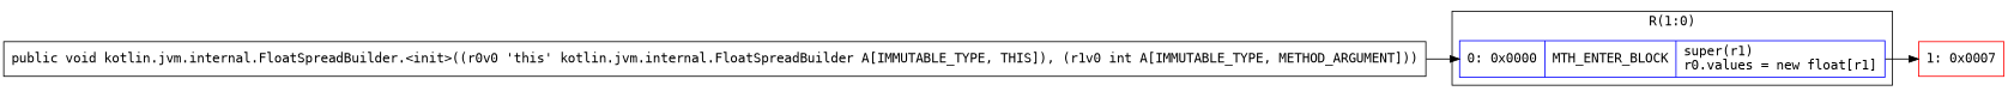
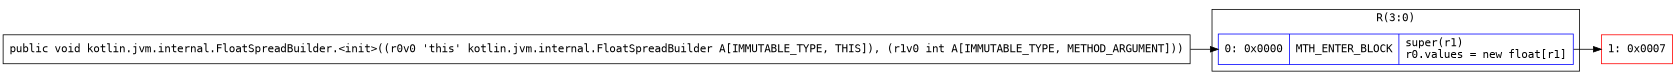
  digraph {
    rankdir=LR
    fontname="DejaVu Sans Mono"
    node [shape=record fontname="DejaVu Sans Mono"]
    edge [fontname="DejaVu Sans Mono"]
    n1 [color=blue label="{0\:\ 0x0000|MTH_ENTER_BLOCK\l|super(r1)\lr0.values = new float[r1]\l}"]
    n2 [color=red label="{1\:\ 0x0007}"]
    n3 [label="{public void kotlin.jvm.internal.FloatSpreadBuilder.\<init\>((r0v0 'this' kotlin.jvm.internal.FloatSpreadBuilder A[IMMUTABLE_TYPE, THIS]), (r1v0 int A[IMMUTABLE_TYPE, METHOD_ARGUMENT])) }"]
    subgraph cluster_1 {
-     label="R(1:0)"
+     label="R(3:0)"
      n1
    }
    n1 -> n2
    n3 -> n1
  }
